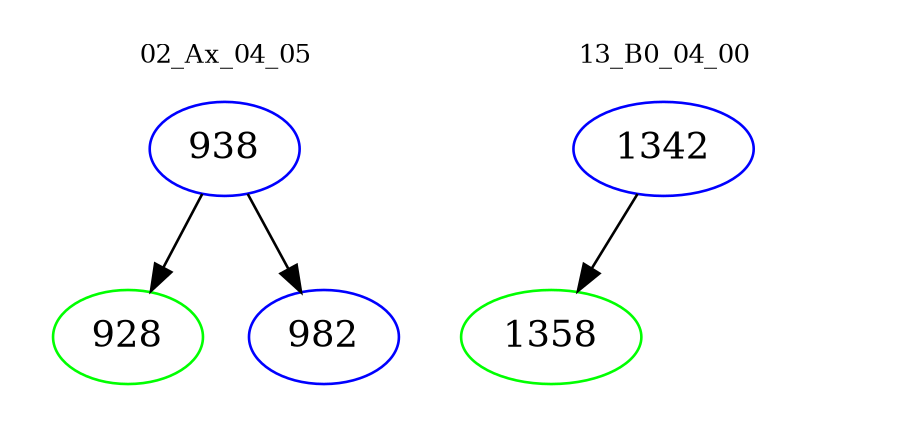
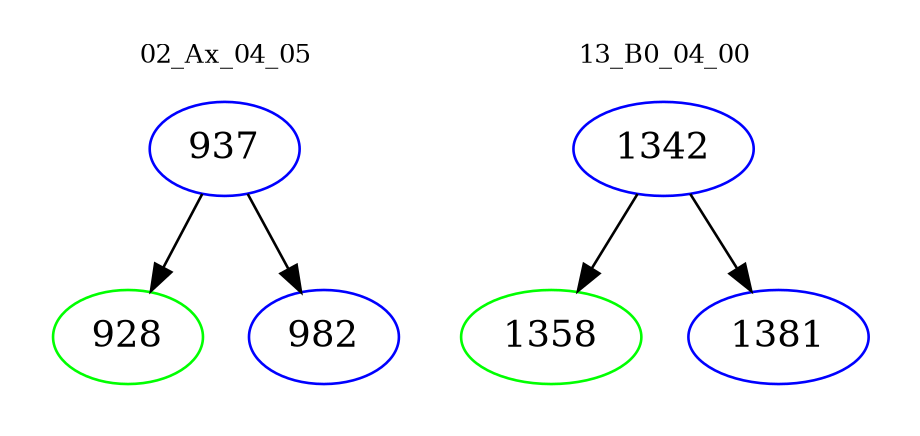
  digraph {
    node [color=blue]
    edge [color=black]
-   n1 [label=938]
+   n1 [label=937]
    n2 [color=green label=928]
    n3 [label=982]
    n4 [label=1342]
    n5 [color=green label=1358]
+   n6 [label=1381]
    subgraph cluster_1 {
      color=white
      fontsize=10
      label="02_Ax_04_05"
      n1
      n2
      n3
    }
    subgraph cluster_2 {
      color=white
      fontsize=10
      label="13_B0_04_00"
      n4
      n5
+     n6
    }
    n1 -> n2
    n1 -> n3
    n4 -> n5
+   n4 -> n6
  }
